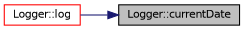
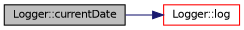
  digraph {
    rankdir=RL
    node [fontname=Helvetica fontsize=10 shape=record style=filled]
    n1 [color=black fillcolor=grey75 fontcolor=black height=0.2 label="Logger::currentDate" width=0.4]
    n2 [color=red fillcolor=white height=0.2 label="Logger::log" width=0.4]
-   n1 -> n2 [color=midnightblue dir=back fontname=Helvetica fontsize=10 labelfontname=Helvetica labelfontsize=10 style=solid]
+   n2 -> n1 [color=midnightblue dir=back fontname=Helvetica fontsize=10 labelfontname=Helvetica labelfontsize=10 style=solid]
  }
